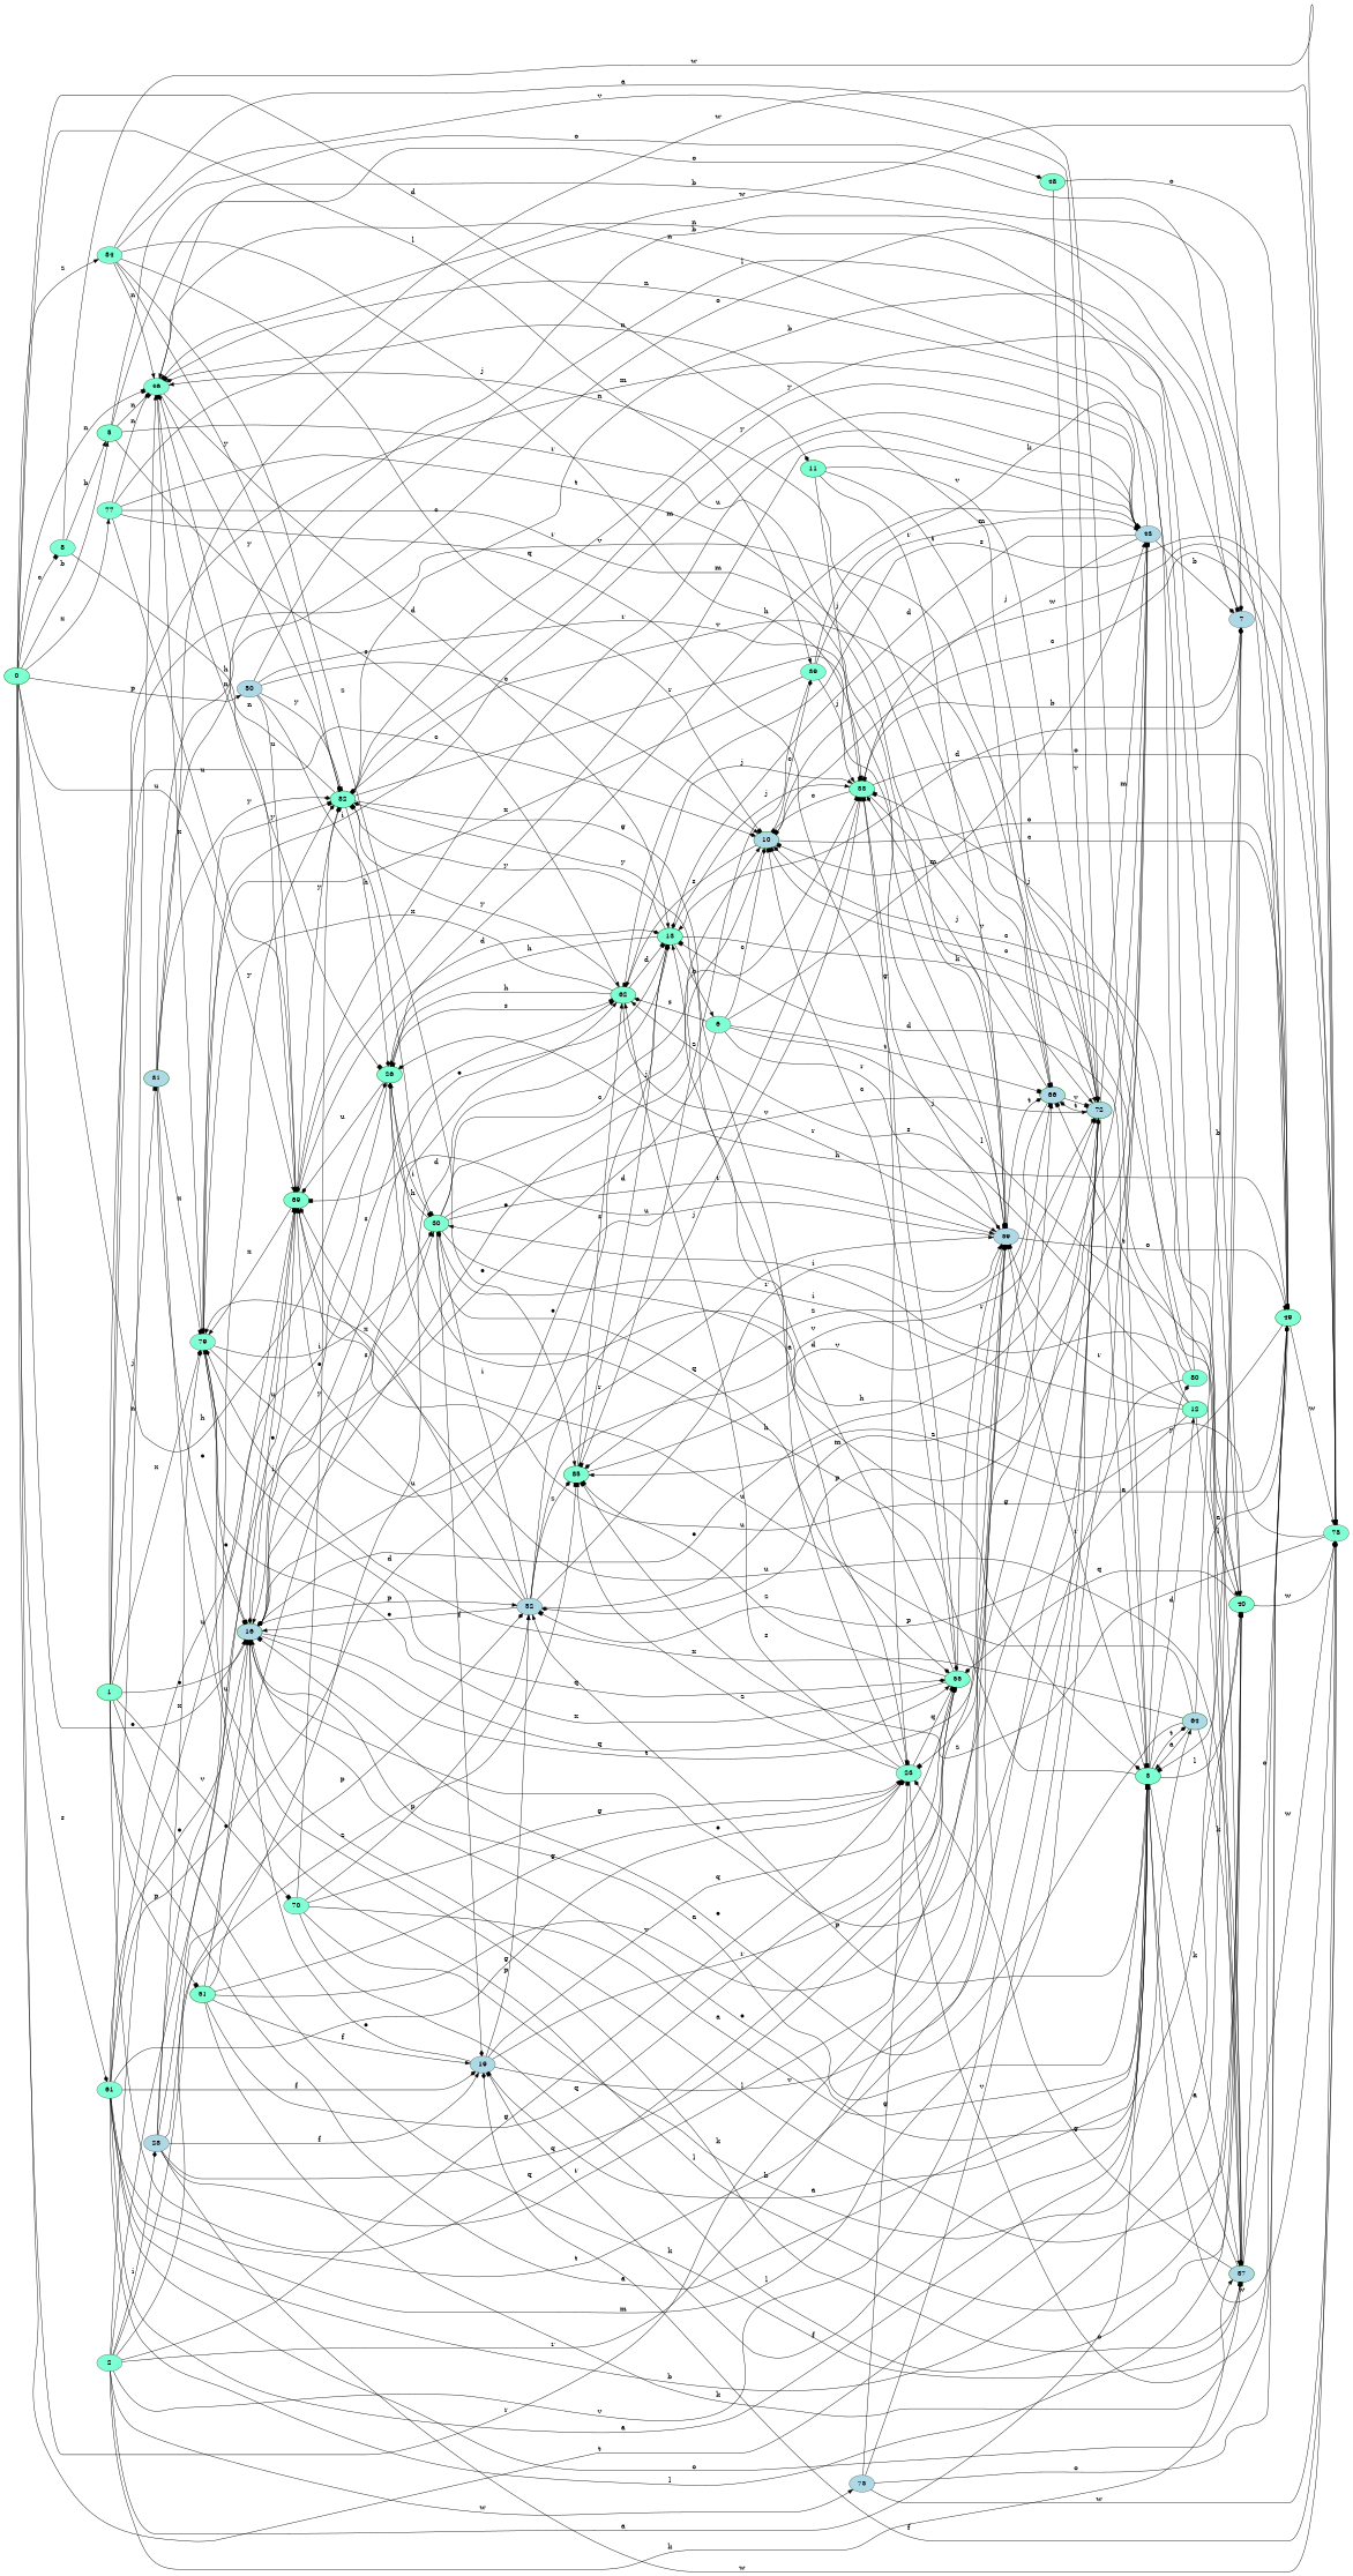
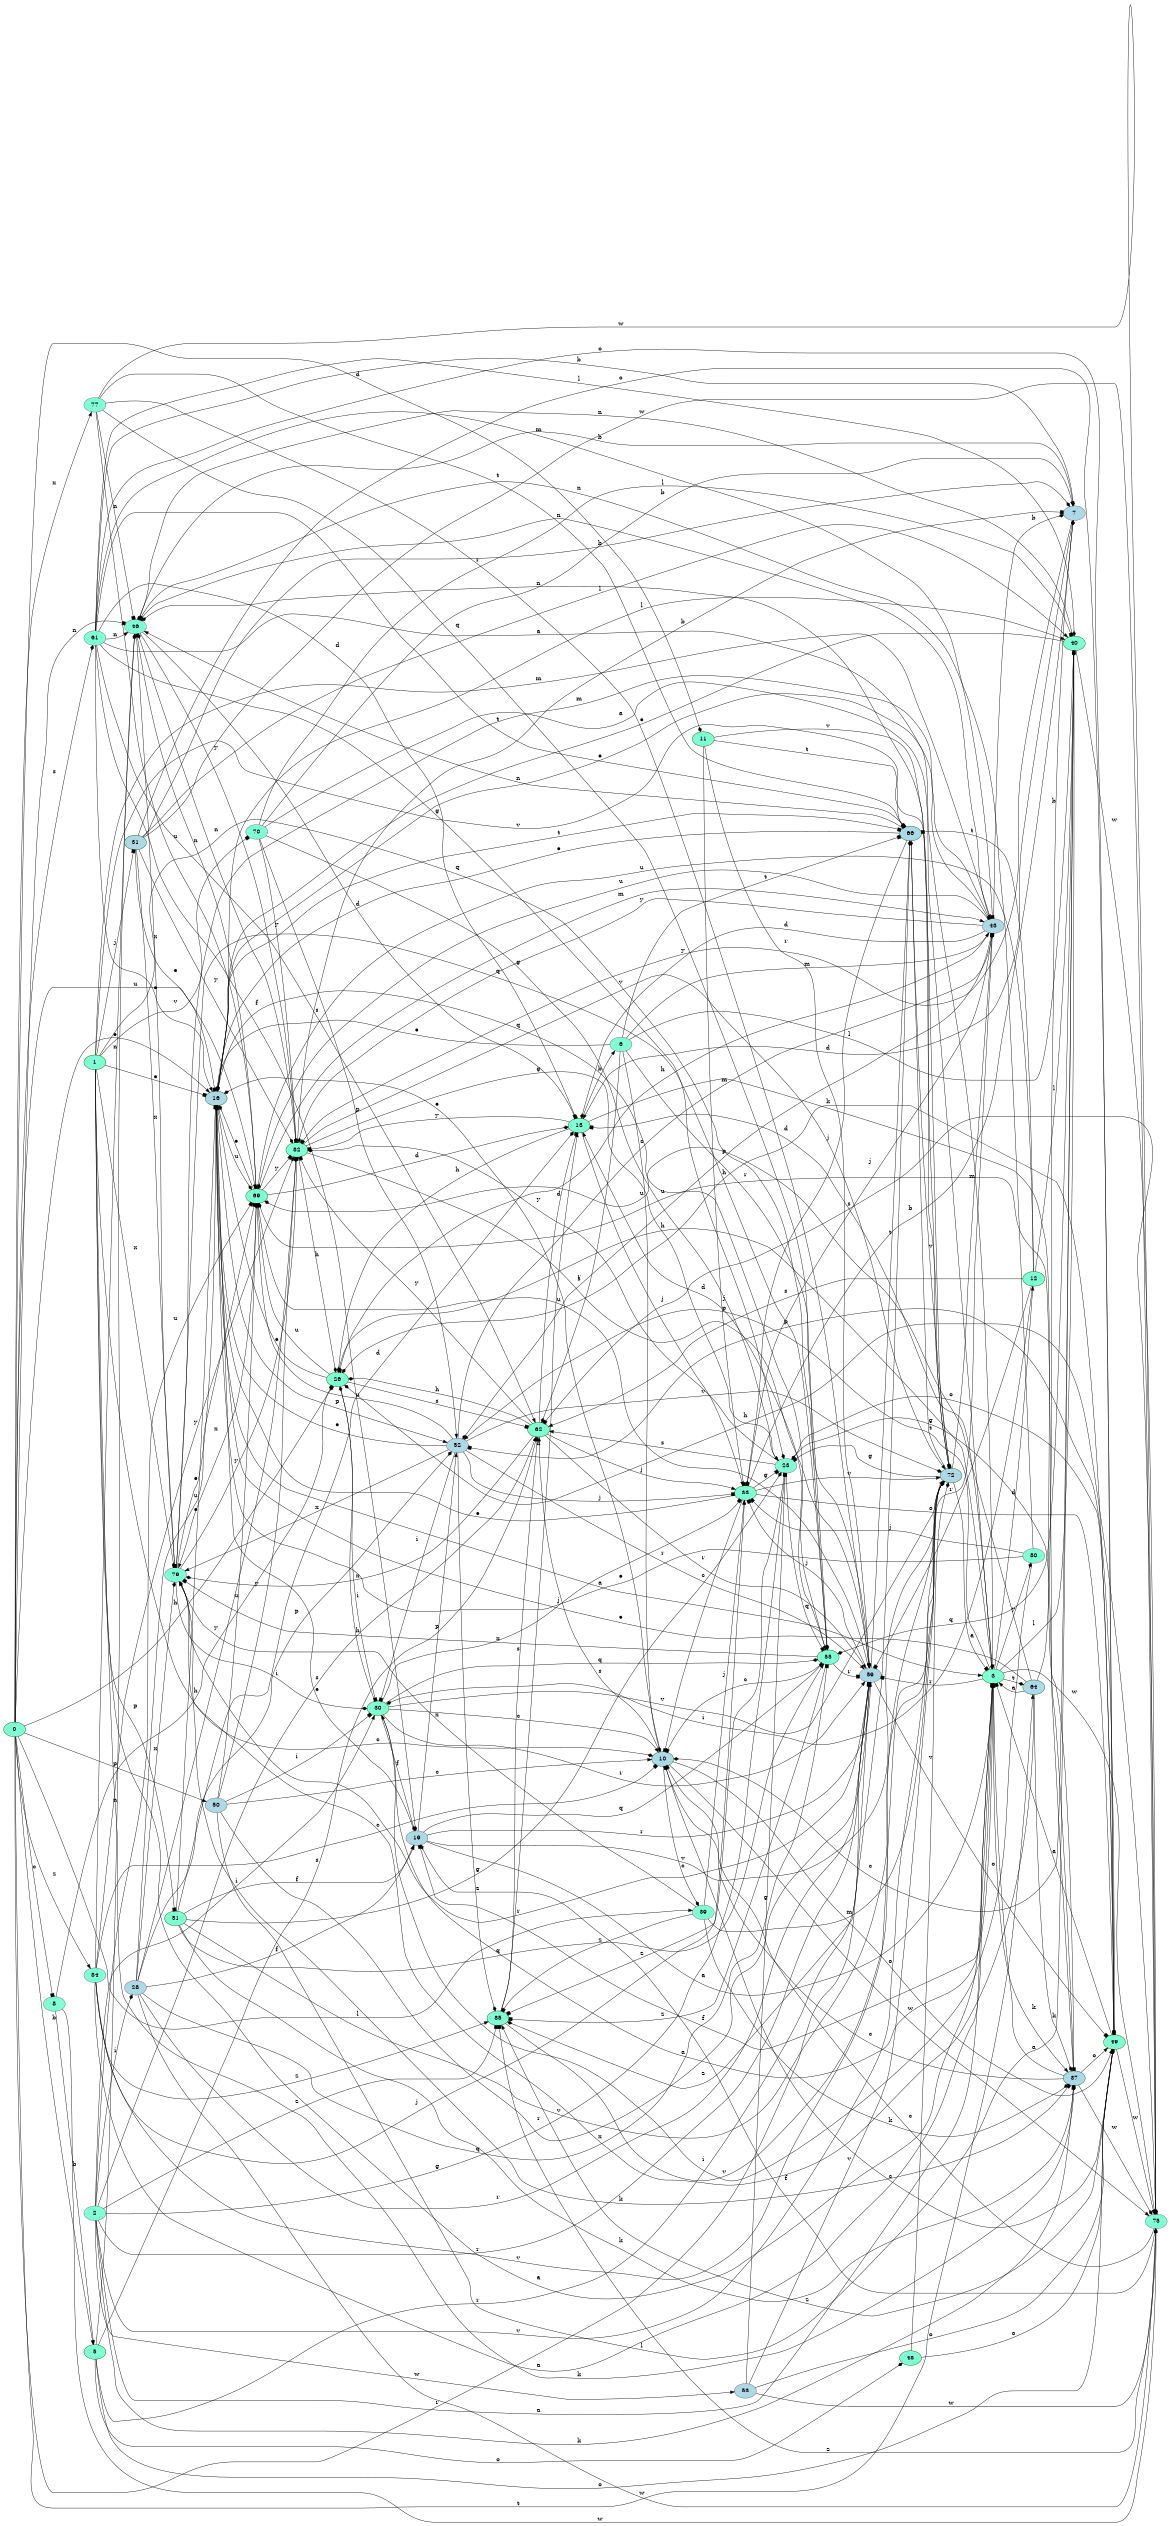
  strict digraph {
    rankdir=LR
    node [color=darkgreen fillcolor=aquamarine style=filled]
    edge [arrowhead=normal]
    0
    5
    8 [color=gray40]
    11
    16 [fillcolor=lightblue]
    26
    39 [color=gray40]
    46 [color=gray40]
    50 [color=gray40 fillcolor=lightblue]
    59 [color=gray40 fillcolor=lightblue]
    61 [color=gray40]
    64 [fillcolor=lightblue]
    69
    77 [color=gray40]
    84 [color=gray40]
    62
    48
    49
    75 [color=gray40]
    72 [fillcolor=lightblue]
    66 [fillcolor=lightblue]
    33
    3
    55
    40
    52 [color=gray40 fillcolor=lightblue]
    30
    37 [fillcolor=lightblue]
    43 [color=gray40 fillcolor=lightblue]
    79 [color=gray40]
    85
    13
    7 [color=gray40 fillcolor=lightblue]
    82
    10 [fillcolor=lightblue]
    23 [color=gray40]
    19 [color=gray40 fillcolor=lightblue]
    1
    31 [fillcolor=lightblue]
    51
    70 [color=gray40]
    12
    80 [color=gray40]
    2 [color=gray40]
    28 [color=gray40 fillcolor=lightblue]
-   73 [color=gray40 fillcolor=lightblue]
+   73 [color=gray40 fillcolor=lightblue label=53]
    6 [color=gray40]
    0 -> 5 [label=b]
    0 -> 8 [arrowhead=box label=c]
    0 -> 11 [arrowhead=diamond label=d]
    0 -> 16 [label=e]
    0 -> 26 [arrowhead=diamond label=h]
    0 -> 39 [label=l]
    0 -> 46 [arrowhead=box label=n]
    0 -> 50 [label=p]
    0 -> 59 [label=r]
    0 -> 61 [arrowhead=diamond label=s]
    0 -> 64 [label=t]
    0 -> 69 [label=u]
    0 -> 77 [label=x]
    0 -> 84 [label=z]
    5 -> 46 [arrowhead=diamond label=n]
    5 -> 59 [arrowhead=box label=r]
    5 -> 62 [label=s]
    5 -> 48 [arrowhead=diamond label=o]
    5 -> 49 [label=o]
    8 -> 5 [label=b]
    8 -> 26 [arrowhead=box label=h]
    8 -> 75 [label=w]
    11 -> 59 [label=r]
    11 -> 72 [arrowhead=diamond label=v]
    11 -> 66 [arrowhead=box label=t]
    11 -> 33 [arrowhead=box label=j]
    16 -> 69 [arrowhead=diamond label=u]
    16 -> 66 [arrowhead=box label=t]
    16 -> 3 [label=a]
    16 -> 55 [label=q]
    16 -> 40 [label=l]
    16 -> 52 [label=p]
    26 -> 16 [label=e]
    26 -> 69 [arrowhead=diamond label=u]
    26 -> 62 [arrowhead=box label=s]
    26 -> 30 [arrowhead=box label=i]
    39 -> 33 [label=j]
    39 -> 37 [arrowhead=diamond label=k]
    39 -> 43 [arrowhead=box label=m]
    39 -> 79 [label=x]
    39 -> 85 [arrowhead=box label=z]
    46 -> 79 [arrowhead=box label=x]
    46 -> 13 [label=d]
    46 -> 7 [label=b]
    46 -> 82 [arrowhead=box label=y]
    50 -> 59 [arrowhead=box label=r]
    50 -> 69 [arrowhead=diamond label=u]
    50 -> 40 [label=l]
    50 -> 30 [arrowhead=box label=i]
    50 -> 82 [arrowhead=box label=y]
    50 -> 10 [label=c]
    59 -> 69 [arrowhead=box label=u]
    59 -> 49 [arrowhead=box label=o]
    59 -> 66 [arrowhead=diamond label=t]
    59 -> 33 [arrowhead=box label=j]
    61 -> 16 [label=e]
    61 -> 46 [label=n]
    61 -> 62 [label=s]
    61 -> 49 [label=o]
    61 -> 66 [label=t]
    61 -> 3 [label=a]
    61 -> 40 [arrowhead=diamond label=l]
    61 -> 43 [arrowhead=box label=m]
    61 -> 13 [arrowhead=box label=d]
    61 -> 7 [arrowhead=diamond label=b]
    61 -> 23 [arrowhead=diamond label=g]
    61 -> 19 [arrowhead=diamond label=f]
    64 -> 16 [arrowhead=box label=e]
    64 -> 69 [arrowhead=diamond label=u]
    64 -> 3 [label=a]
    64 -> 37 [arrowhead=diamond label=k]
    64 -> 79 [arrowhead=diamond label=x]
    64 -> 7 [arrowhead=diamond label=b]
    69 -> 16 [arrowhead=diamond label=e]
    69 -> 46 [arrowhead=box label=n]
    69 -> 43 [label=m]
    69 -> 79 [label=x]
    69 -> 13 [arrowhead=diamond label=d]
    69 -> 82 [arrowhead=box label=y]
    77 -> 46 [arrowhead=box label=n]
    77 -> 59 [label=r]
    77 -> 69 [arrowhead=box label=u]
    77 -> 75 [arrowhead=box label=w]
    77 -> 66 [arrowhead=box label=t]
    77 -> 55 [arrowhead=diamond label=q]
    84 -> 46 [label=n]
    84 -> 72 [label=v]
    84 -> 33 [label=j]
    84 -> 3 [arrowhead=box label=a]
    84 -> 85 [label=z]
    84 -> 82 [arrowhead=diamond label=y]
    84 -> 10 [arrowhead=box label=c]
    62 -> 26 [arrowhead=diamond label=h]
    62 -> 59 [label=r]
    62 -> 33 [label=j]
    62 -> 79 [arrowhead=diamond label=x]
    62 -> 13 [arrowhead=box label=d]
    62 -> 82 [arrowhead=box label=y]
    48 -> 49 [arrowhead=box label=o]
    48 -> 72 [arrowhead=diamond label=v]
    49 -> 26 [arrowhead=diamond label=h]
    49 -> 75 [label=w]
    49 -> 3 [arrowhead=box label=a]
    49 -> 52 [arrowhead=box label=p]
    49 -> 85 [label=z]
    49 -> 10 [arrowhead=box label=c]
    75 -> 26 [arrowhead=diamond label=h]
    75 -> 62 [arrowhead=box label=s]
    75 -> 85 [arrowhead=box label=z]
    75 -> 10 [arrowhead=box label=c]
    75 -> 19 [arrowhead=diamond label=f]
    72 -> 46 [arrowhead=diamond label=n]
    72 -> 66 [arrowhead=diamond label=t]
    72 -> 3 [arrowhead=box label=a]
    72 -> 43 [arrowhead=diamond label=m]
    72 -> 23 [arrowhead=box label=g]
-   13 -> 16 [label=e]
+   66 -> 16 [label=e]
    66 -> 46 [label=n]
    66 -> 72 [arrowhead=box label=v]
    66 -> 33 [arrowhead=diamond label=j]
    66 -> 85 [arrowhead=diamond label=z]
    33 -> 16 [arrowhead=diamond label=e]
    33 -> 49 [label=o]
    33 -> 72 [label=v]
    33 -> 7 [arrowhead=diamond label=b]
    33 -> 10 [arrowhead=box label=c]
    33 -> 23 [arrowhead=box label=g]
    3 -> 26 [label=h]
    3 -> 59 [arrowhead=box label=r]
    3 -> 64 [arrowhead=diamond label=t]
    3 -> 75 [arrowhead=diamond label=w]
    3 -> 40 [arrowhead=box label=l]
    3 -> 52 [label=p]
    3 -> 37 [label=k]
    3 -> 13 [arrowhead=box label=d]
    3 -> 19 [arrowhead=box label=f]
    3 -> 12 [label=d]
    3 -> 80 [arrowhead=diamond label=y]
    55 -> 59 [arrowhead=box label=r]
    55 -> 79 [arrowhead=box label=x]
    55 -> 85 [arrowhead=box label=z]
    55 -> 13 [label=d]
    55 -> 10 [arrowhead=box label=c]
    40 -> 16 [label=e]
    40 -> 46 [arrowhead=box label=n]
    40 -> 75 [arrowhead=diamond label=w]
    40 -> 55 [arrowhead=diamond label=q]
    40 -> 10 [arrowhead=diamond label=c]
    52 -> 16 [label=e]
    52 -> 59 [label=r]
    52 -> 69 [arrowhead=box label=u]
    52 -> 72 [arrowhead=diamond label=v]
    52 -> 33 [arrowhead=box label=j]
    52 -> 30 [arrowhead=box label=i]
    52 -> 43 [arrowhead=box label=m]
    52 -> 79 [label=x]
    52 -> 85 [arrowhead=diamond label=z]
    30 -> 26 [arrowhead=diamond label=h]
    30 -> 59 [label=r]
    30 -> 72 [label=v]
    30 -> 33 [arrowhead=box label=j]
    30 -> 3 [arrowhead=diamond label=a]
    30 -> 55 [arrowhead=diamond label=q]
    30 -> 10 [label=c]
    30 -> 19 [arrowhead=diamond label=f]
    37 -> 69 [arrowhead=diamond label=u]
    37 -> 49 [label=o]
    37 -> 75 [arrowhead=diamond label=w]
    37 -> 3 [label=a]
    37 -> 10 [arrowhead=box label=c]
    37 -> 23 [arrowhead=diamond label=g]
    43 -> 16 [arrowhead=diamond label=e]
    43 -> 26 [arrowhead=box label=h]
    43 -> 46 [arrowhead=box label=n]
    43 -> 69 [arrowhead=diamond label=u]
    43 -> 33 [arrowhead=box label=j]
    43 -> 52 [arrowhead=diamond label=p]
    43 -> 13 [arrowhead=diamond label=d]
    43 -> 7 [arrowhead=diamond label=b]
    43 -> 82 [arrowhead=diamond label=y]
    79 -> 16 [arrowhead=box label=e]
    79 -> 59 [label=r]
    79 -> 55 [arrowhead=diamond label=q]
    79 -> 30 [arrowhead=diamond label=i]
    79 -> 37 [arrowhead=box label=k]
    79 -> 43 [arrowhead=box label=m]
    79 -> 82 [arrowhead=box label=y]
    85 -> 62 [label=s]
    85 -> 72 [arrowhead=diamond label=v]
    85 -> 13 [label=d]
    13 -> 26 [arrowhead=diamond label=h]
    13 -> 33 [label=j]
    13 -> 37 [arrowhead=box label=k]
    13 -> 82 [arrowhead=box label=y]
    13 -> 6 [label=b]
    7 -> 13 [label=d]
    7 -> 82 [arrowhead=box label=y]
    82 -> 26 [arrowhead=diamond label=h]
    82 -> 46 [arrowhead=diamond label=n]
    82 -> 59 [label=r]
    82 -> 72 [label=v]
    82 -> 7 [arrowhead=box label=b]
    82 -> 23 [label=g]
    10 -> 16 [arrowhead=diamond label=e]
    10 -> 39 [arrowhead=diamond label=c]
    10 -> 62 [label=s]
    10 -> 49 [label=o]
    10 -> 75 [label=w]
    23 -> 62 [label=s]
    23 -> 49 [arrowhead=diamond label=o]
    23 -> 55 [arrowhead=box label=q]
    23 -> 85 [arrowhead=box label=z]
    23 -> 82 [arrowhead=diamond label=y]
    19 -> 16 [arrowhead=diamond label=e]
    19 -> 59 [label=r]
    19 -> 72 [label=v]
    19 -> 3 [arrowhead=box label=a]
    19 -> 55 [arrowhead=box label=q]
    19 -> 52 [label=p]
    1 -> 16 [arrowhead=box label=e]
    1 -> 72 [label=v]
    1 -> 3 [arrowhead=box label=a]
    1 -> 55 [label=q]
    1 -> 37 [arrowhead=diamond label=k]
    1 -> 43 [label=m]
    1 -> 79 [arrowhead=diamond label=x]
    1 -> 10 [arrowhead=diamond label=c]
    1 -> 31 [arrowhead=box label=j]
    1 -> 51 [arrowhead=box label=p]
    1 -> 70 [arrowhead=box label=v]
    31 -> 16 [arrowhead=box label=e]
    31 -> 49 [arrowhead=box label=o]
    31 -> 75 [label=w]
    31 -> 40 [label=l]
    31 -> 79 [arrowhead=box label=x]
    31 -> 7 [arrowhead=diamond label=b]
    31 -> 82 [arrowhead=diamond label=y]
    51 -> 16 [arrowhead=box label=e]
    51 -> 72 [arrowhead=diamond label=v]
    51 -> 55 [label=q]
    51 -> 37 [arrowhead=box label=k]
    51 -> 13 [arrowhead=diamond label=d]
    51 -> 23 [arrowhead=diamond label=g]
    51 -> 19 [label=f]
    70 -> 3 [arrowhead=diamond label=a]
    70 -> 40 [arrowhead=box label=l]
    70 -> 52 [label=p]
    70 -> 7 [label=b]
    70 -> 82 [arrowhead=diamond label=y]
    70 -> 23 [label=g]
    12 -> 59 [arrowhead=box label=r]
    12 -> 69 [label=u]
    12 -> 62 [label=s]
    12 -> 66 [arrowhead=box label=t]
    12 -> 40 [arrowhead=diamond label=l]
    12 -> 30 [arrowhead=diamond label=i]
    80 -> 16 [arrowhead=box label=e]
    80 -> 46 [label=n]
    80 -> 33 [arrowhead=box label=j]
    80 -> 30 [label=i]
    2 -> 59 [arrowhead=box label=r]
    2 -> 69 [arrowhead=box label=u]
    2 -> 62 [label=s]
    2 -> 72 [label=v]
    2 -> 3 [label=a]
    2 -> 30 [label=i]
    2 -> 37 [label=k]
    2 -> 85 [arrowhead=box label=z]
    2 -> 23 [arrowhead=box label=g]
    2 -> 28 [arrowhead=diamond label=i]
    2 -> 73 [label=w]
    28 -> 59 [arrowhead=box label=r]
    28 -> 69 [arrowhead=box label=u]
    28 -> 75 [label=w]
    28 -> 55 [arrowhead=box label=q]
    28 -> 52 [arrowhead=diamond label=p]
    28 -> 79 [arrowhead=diamond label=x]
    28 -> 82 [arrowhead=diamond label=y]
    28 -> 19 [label=f]
    73 -> 49 [arrowhead=diamond label=o]
    73 -> 75 [arrowhead=diamond label=w]
    73 -> 72 [label=v]
    73 -> 23 [arrowhead=box label=g]
    6 -> 16 [arrowhead=diamond label=e]
    6 -> 59 [arrowhead=diamond label=r]
    6 -> 62 [arrowhead=diamond label=s]
    6 -> 66 [arrowhead=box label=t]
    6 -> 40 [arrowhead=diamond label=l]
    6 -> 43 [label=m]
    6 -> 10 [arrowhead=diamond label=c]
  }
